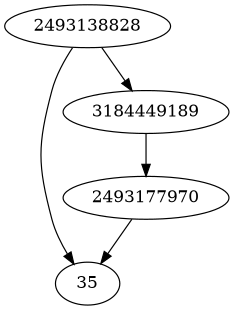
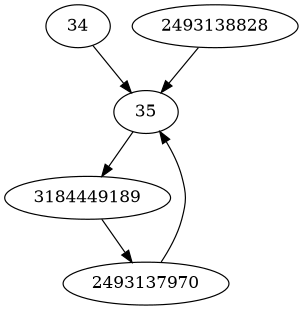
  strict digraph {
+   34
    35
    3184449189
-   2493137970 [label=2493177970]
+   2493137970
    2493138828
-   2493138828 -> 3184449189
+   34 -> 35
+   35 -> 3184449189
    3184449189 -> 2493137970
    2493137970 -> 35
    2493138828 -> 35
  }
